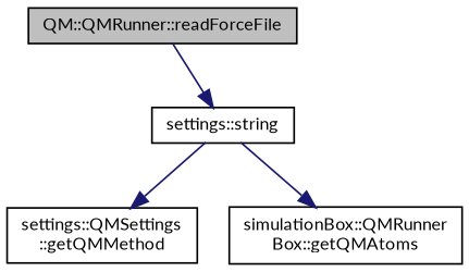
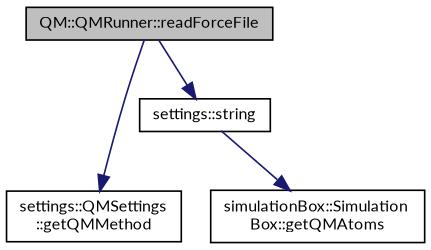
  digraph {
    fontname=Lato
    rankdir=TB
    node [color=black fillcolor=white fontname=Lato fontsize=10 shape=record style=filled]
    edge [color=midnightblue fontname=Lato fontsize=10 labelfontname=Helvetica labelfontsize=10 style=solid]
    n1 [fillcolor=grey75 fontcolor=black height=0.2 label="QM::QMRunner::readForceFile" width=0.4]
    n2 [height=0.2 label="settings::QMSettings\l::getQMMethod" width=0.4]
    n3 [height=0.2 label="settings::string" width=0.4]
-   n4 [height=0.2 label="simulationBox::QMRunner\lBox::getQMAtoms" width=0.4]
-   n3 -> n2
+   n4 [height=0.2 label="simulationBox::Simulation\lBox::getQMAtoms" width=0.4]
+   n1 -> n2
    n1 -> n3
    n3 -> n4
  }
